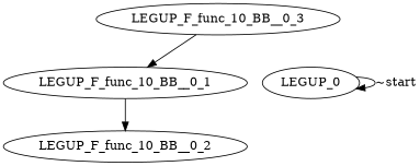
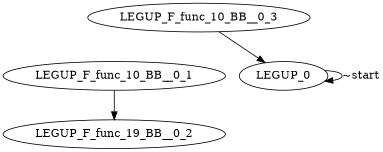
  digraph {
    n1 [label=LEGUP_F_func_10_BB__0_1]
-   n2 [label=LEGUP_F_func_10_BB__0_2]
+   n2 [label=LEGUP_F_func_19_BB__0_2]
    n3 [label=LEGUP_0]
    n4 [label=LEGUP_F_func_10_BB__0_3]
    n1 -> n2
    n3 -> n3 [label="~start"]
-   n4 -> n1
+   n4 -> n3
  }
